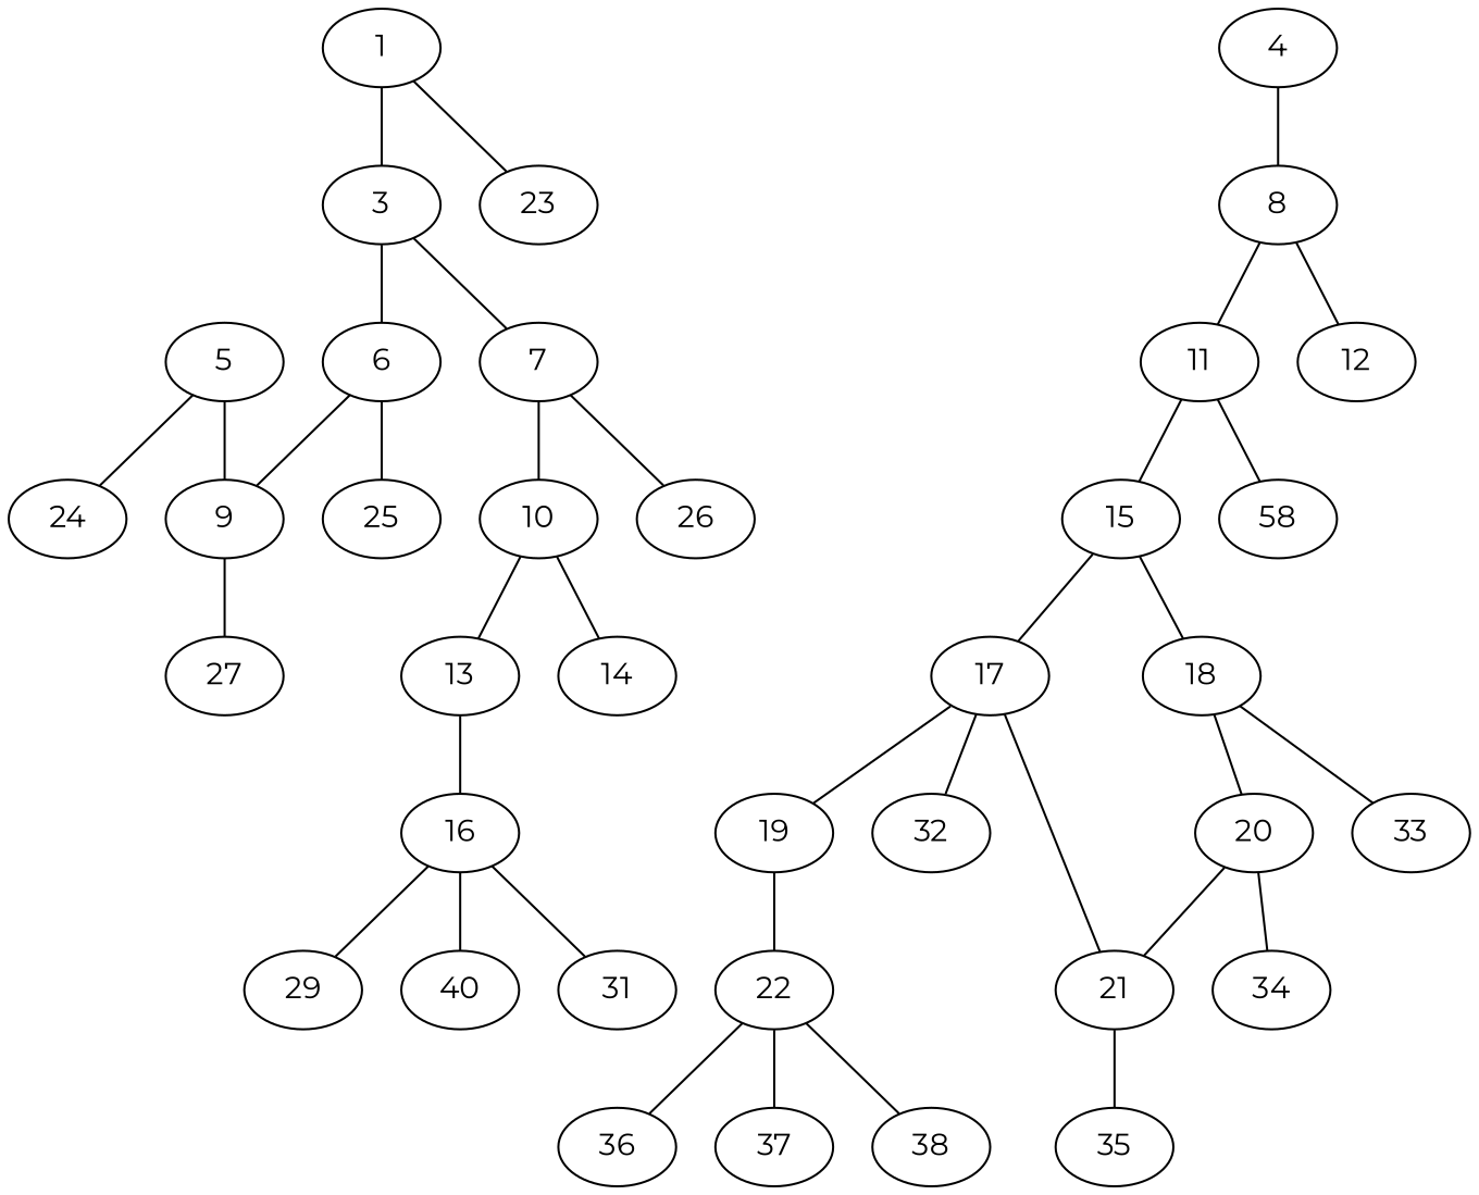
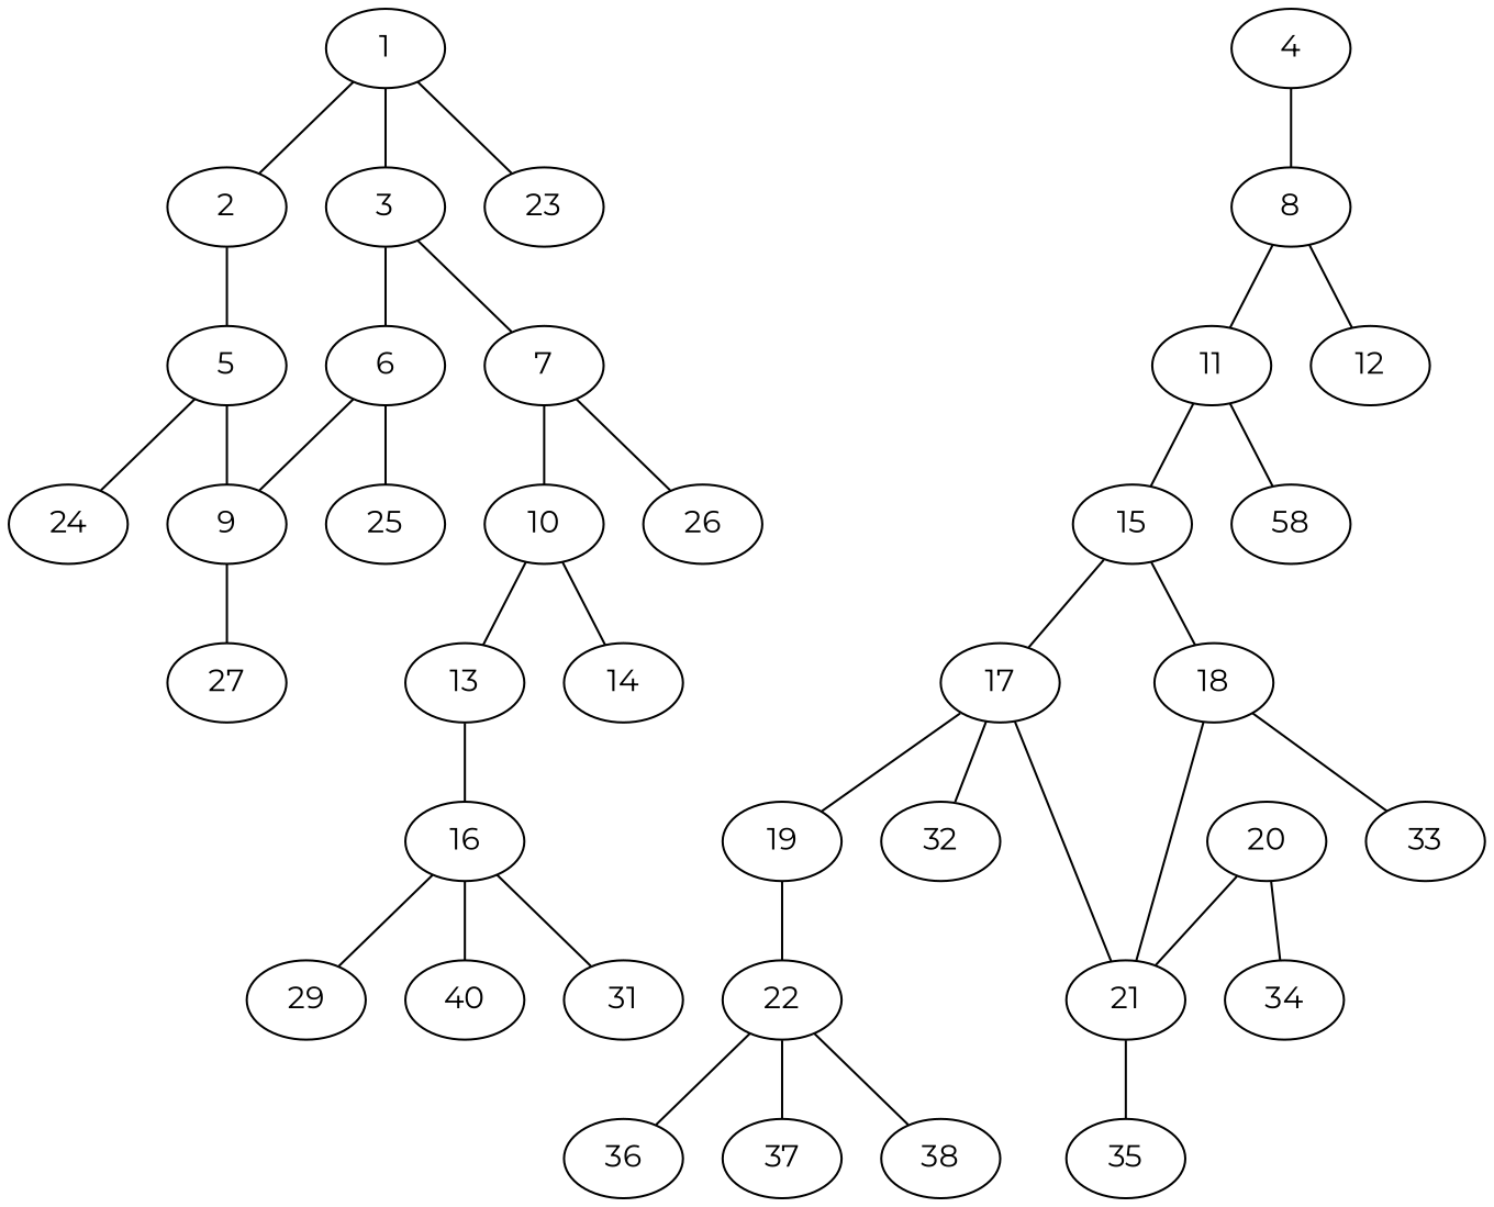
  graph {
    fontname=Montserrat
    node [chem=C fontname=Montserrat]
    edge [fontname=Montserrat valence=1]
    1
+   2
    3
    23 [chem=H]
    5
    6
    7 [chem=N]
    4 [chem=O]
    8
    9
    24 [chem=H]
    25 [chem=H]
    10
    26 [chem=H]
    11 [chem=N]
    12 [chem=O]
    27 [chem=H]
    13 [chem=O]
    14 [chem=O]
    15
    n21 [chem=H label=58]
    16
    17
    18
    29 [chem=H]
    n26 [chem=H label=40]
    31 [chem=H]
    19
    32 [chem=H]
    21
    20
    33 [chem=H]
    22
    34 [chem=H]
    35 [chem=H]
    36 [chem=H]
    37 [chem=H]
    38 [chem=H]
+   1 -- 2
    1 -- 3 [valence=2]
    1 -- 23
+   2 -- 5 [valence=2]
    3 -- 6
    3 -- 7
    5 -- 9
    5 -- 24
    6 -- 9 [valence=2]
    6 -- 25
    7 -- 10
    7 -- 26
    4 -- 8
    8 -- 11
    8 -- 12 [valence=2]
    9 -- 27
    10 -- 13
    10 -- 14 [valence=2]
    11 -- 15
    11 -- n21
    13 -- 16
    15 -- 17 [valence=2]
    15 -- 18
    16 -- 29
    16 -- n26
    16 -- 31
    17 -- 19
    17 -- 32
    17 -- 21 [valence=2]
-   18 -- 20 [valence=2]
+   18 -- 21 [valence=2]
    18 -- 33
    19 -- 22
    21 -- 35
    20 -- 21
    20 -- 34
    22 -- 36
    22 -- 37
    22 -- 38
  }
